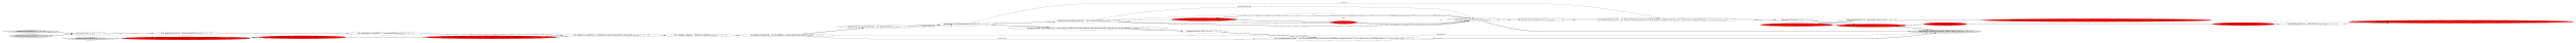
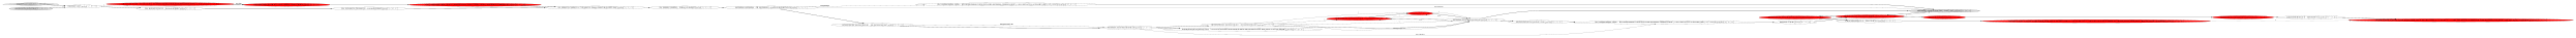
  digraph {
    fontname="Courier Prime"
    rankdir=LR
    node [fillcolor=white fontname="Courier Prime" shape=ellipse style=filled]
    edge [fontname="Courier Prime" style=bold]
    n1 [fillcolor=red label="searchSourceBuilder.docValueField(\"one_field_too_much\")@@@21@@@['1', '0', '0']"]
    n2 [label="IllegalArgumentException ex = expectThrows(,null)@@@23@@@['1', '0', '0']"]
    n3 [fillcolor=red label="searchSourceBuilder.docValueField(\"unmapped_field\")@@@19@@@['1', '1', '0']"]
    n4 [fillcolor=red label="assertEquals(\"Trying to retrieve too many docvalue_fields. Must be less than or equal to: (100( but was (101(. \" + \"This limit can be set by changing the (index.max_docvalue_fields_search( index level setting.\",ex.getMessage())@@@24@@@['1', '0', '0']"]
    n5 [fillcolor=lightgray label="assertEquals(0,context.scriptFields().fields().size())@@@16@@@['1', '0', '1']"]
    n6 [fillcolor=red label="assertNotNull(context)@@@22@@@['0', '1', '0']"]
    n7 [fillcolor=lightgray label="testMaxDocvalueFieldsSearch['1', '0', '0']" shape=diamond]
    n8 [label="createIndex(\"index\")@@@3@@@['1', '0', '1']"]
    n9 [fillcolor=red label="final Settings settings = Settings.builder().put(IndexSettings.MAX_DOCVALUE_FIELDS_SEARCH_SETTING.getKey(),1).build()@@@3@@@['0', '1', '0']"]
    n10 [label="final SearchService service = getInstanceFromNode()@@@4@@@['1', '0', '1']"]
    n11 [label="searchSourceBuilder.docValueField(\"field1\")@@@13@@@['0', '1', '0']"]
    n12 [label="final ShardSearchRequest request = new ShardSearchRequest(OriginalIndices.NONE,searchRequest,indexShard.shardId(),1,new AliasFilter(null,Strings.EMPTY_ARRAY),1.0f,-1,null,null)@@@14@@@['0', '1', '0']"]
    n13 [label="assertNotNull(context)@@@17@@@['0', '1', '0']"]
    n14 [label="final ShardSearchRequest request = new ShardSearchRequest(OriginalIndices.NONE,searchRequest,indexShard.shardId(),1,new AliasFilter(null,Strings.EMPTY_ARRAY),1.0f,-1,null,null)@@@13@@@['0', '0', '1']"]
    n15 [fillcolor=red label="assertEquals(\"Trying to retrieve too many docvalue_fields. Must be less than or equal to: (1( but was (2(. \" + \"This limit can be set by changing the (index.max_docvalue_fields_search( index level setting.\",ex.getMessage())@@@27@@@['0', '1', '0']"]
    n16 [fillcolor=red label="searchSourceBuilder.docValueField(\"field\" + i)@@@14@@@['1', '0', '0']"]
    n17 [fillcolor=red label="i++@@@13@@@['1', '0', '0']"]
    n18 [label="searchRequest.source(searchSourceBuilder)@@@12@@@['1', '1', '0']"]
    n19 [fillcolor=red label="client().prepareIndex(\"index\").setId(\"1\").setSource(\"field1\",\"value1\",\"field2\",\"value2\").setRefreshPolicy(IMMEDIATE).get()@@@5@@@['0', '1', '0']"]
    n20 [label="final IndexService indexService = indicesService.indexServiceSafe(resolveIndex(\"index\"))@@@6@@@['1', '1', '1']"]
    n21 [label="final IndexShard indexShard = indexService.getShard(0)@@@7@@@['1', '1', '1']"]
    n22 [label="SearchSourceBuilder searchSourceBuilder = new SearchSourceBuilder()@@@9@@@['1', '1', '1']"]
    n23 [label="searchRequest.source(searchSourceBuilder)@@@10@@@['1', '1', '1']"]
    n24 [label="searchSourceBuilder.scriptField(\"field\" + 0,new Script(ScriptType.INLINE,MockScriptEngine.NAME,CustomScriptPlugin.DUMMY_SCRIPT,Collections.emptyMap()))@@@11@@@['0', '0', '1']"]
    n25 [label="SearchSourceBuilder searchSourceBuilder = new SearchSourceBuilder()@@@11@@@['1', '1', '0']"]
    n26 [fillcolor=red label="createIndex(\"index\",settings,null,\"field1\",\"keyword\",\"field2\",\"keyword\")@@@4@@@['0', '1', '0']"]
    n27 [label="final IndicesService indicesService = getInstanceFromNode()@@@5@@@['1', '0', '1']"]
    n28 [fillcolor=red label="searchSourceBuilder.docValueField(\"field2\")@@@24@@@['0', '1', '0']"]
    n29 [label="SearchRequest searchRequest = new SearchRequest().allowPartialSearchResults(true)@@@8@@@['1', '1', '1']"]
    n30 [label="IllegalArgumentException ex = expectThrows(,null)@@@26@@@['0', '1', '0']"]
-   n31 [label="searchSourceBuilder.size(0)@@@12@@@['0', '0', '1']"]
-   n32 [fillcolor=lightgray label="testMaxDocvalueFieldsSearch['0', '1', '0']" shape=diamond]
    n33 [fillcolor=lightgray label="testIgnoreScriptfieldIfSizeZero['0', '0', '1']"]
    n1 -> n2
    n1 -> n3 [label=0 style=dashed]
    n2 -> n4
    n3 -> n1
    n3 -> n5 [label=0 style=dashed]
    n3 -> n6
    n4 -> n15 [label=0 style=dashed]
    n5 -> n3
    n6 -> n28
    n7 -> n8
    n8 -> n9 [label=0 style=dashed]
    n8 -> n10
    n9 -> n26 [label=settings style=solid]
    n9 -> n26
    n10 -> n27
    n11 -> n12
    n12 -> n13
    n13 -> n3
    n14 -> n5
    n16 -> n17
    n17 -> n16 [label=i style=solid]
    n17 -> n18 [label=i style=solid]
    n17 -> n18
    n18 -> n5
    n18 -> n11
    n18 -> n16
    n18 -> n16 [label=true style=dotted]
    n18 -> n17 [label=true style=dotted]
    n19 -> n20
    n20 -> n21
    n21 -> n29
    n22 -> n23 [label=searchSourceBuilder style=solid]
    n22 -> n23
    n23 -> n12 [label=searchRequest style=solid]
    n23 -> n24
    n23 -> n25
-   n24 -> n31
    n25 -> n16 [label=i style=solid]
    n25 -> n17 [label=i style=solid]
    n25 -> n18
    n25 -> n18 [label=searchSourceBuilder style=solid]
    n25 -> n18 [label=i style=solid]
    n26 -> n19
    n27 -> n20
    n28 -> n30
    n29 -> n5 [label=searchRequest style=solid]
    n29 -> n14 [label=searchRequest style=solid]
    n29 -> n22
    n30 -> n15
-   n31 -> n14
-   n32 -> n9
    n33 -> n8
  }
